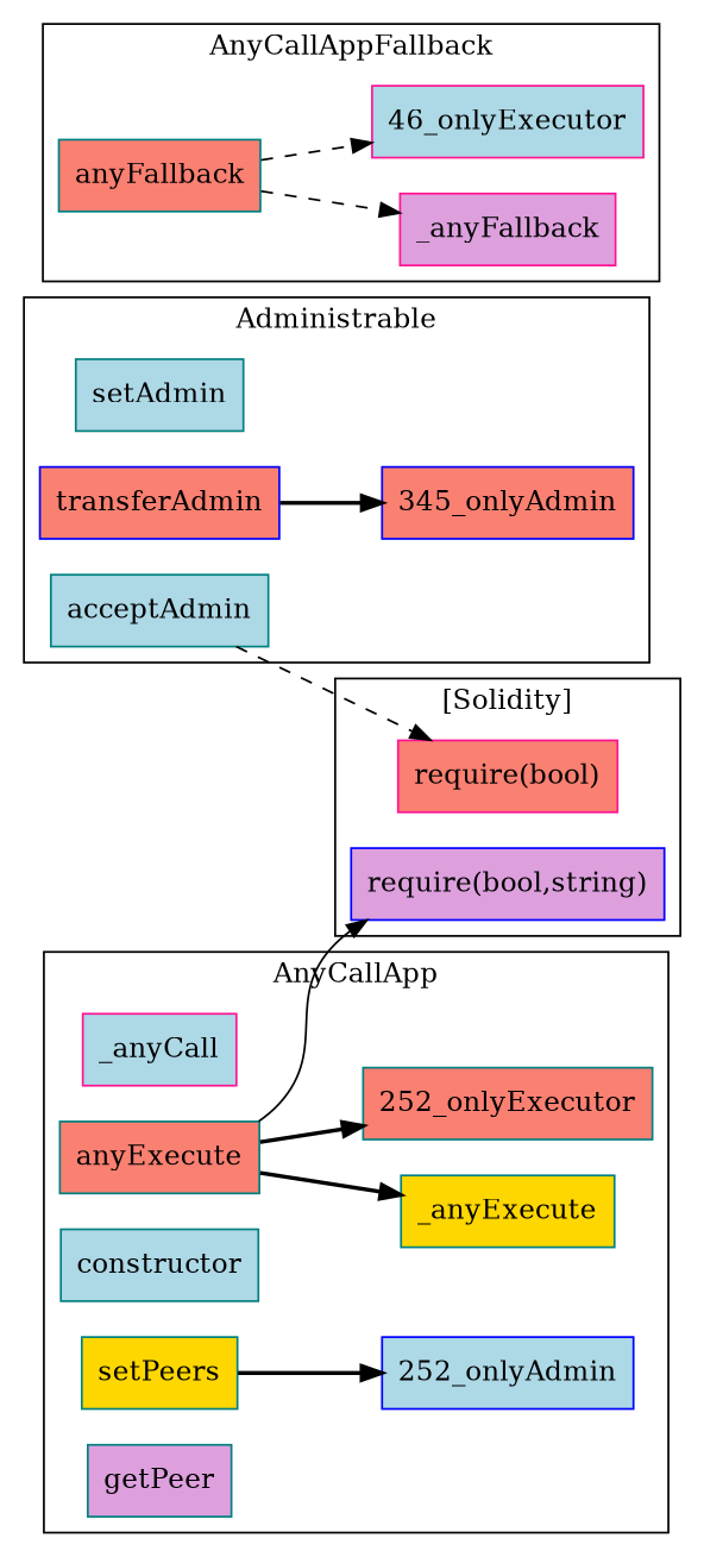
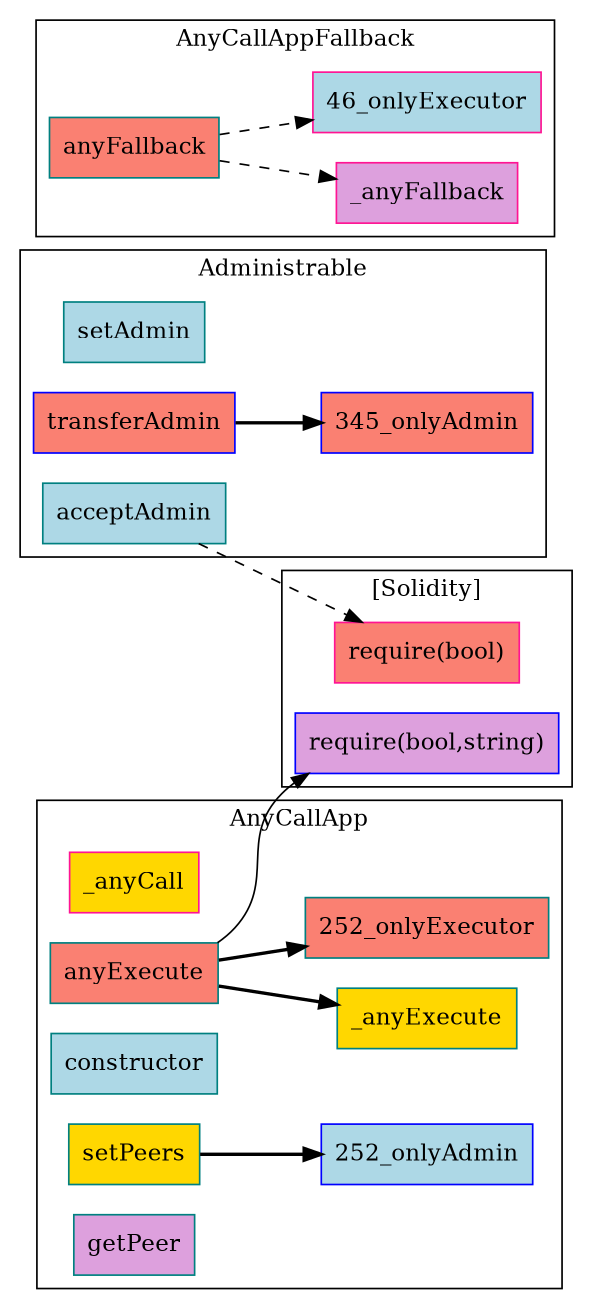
  strict digraph {
    rankdir=LR
    node [color=teal fillcolor=salmon shape=box style=filled]
    edge [style=bold]
    n1 [fillcolor=lightblue label=setAdmin]
    n2 [fillcolor=lightblue label=acceptAdmin]
    n3 [color=blue label=transferAdmin]
    "345_onlyAdmin" [color=blue]
    n5 [fillcolor=gold label=_anyExecute]
-   n6 [color=deeppink fillcolor=lightblue label=_anyCall]
+   n6 [color=deeppink fillcolor=gold label=_anyCall]
    n7 [label=anyExecute]
    "252_onlyExecutor"
    n9 [fillcolor=lightblue label=constructor]
    n10 [fillcolor=gold label=setPeers]
    "252_onlyAdmin" [color=blue fillcolor=lightblue]
    n12 [fillcolor=plum label=getPeer]
    n13 [color=deeppink fillcolor=plum label=_anyFallback]
    n14 [label=anyFallback]
    "46_onlyExecutor" [color=deeppink fillcolor=lightblue]
    "require(bool)" [color=deeppink]
    "require(bool,string)" [color=blue fillcolor=plum]
    subgraph cluster_1 {
      label=Administrable
      n1
      n2
      n3
      "345_onlyAdmin"
    }
    subgraph cluster_2 {
      label=AnyCallApp
      n5
      n6
      n7
      "252_onlyExecutor"
      n9
      n10
      "252_onlyAdmin"
      n12
    }
    subgraph cluster_3 {
      label=AnyCallAppFallback
      n13
      n14
      "46_onlyExecutor"
    }
    subgraph cluster_4 {
      label="[Solidity]"
      "require(bool)"
      "require(bool,string)"
    }
    n2 -> "require(bool)" [style=dashed]
    n3 -> "345_onlyAdmin"
    n7 -> n5
    n7 -> "252_onlyExecutor"
    n7 -> "require(bool,string)" [style=solid]
    n10 -> "252_onlyAdmin"
    n14 -> n13 [style=dashed]
    n14 -> "46_onlyExecutor" [style=dashed]
  }
